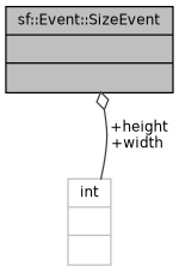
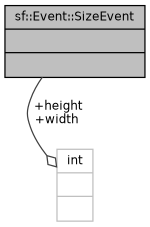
  digraph {
    node [fontname=Helvetica fontsize=10 shape=record style=filled]
    n1 [color=black fillcolor=grey75 fontcolor=black height=0.2 label="{sf::Event::SizeEvent\n||}" width=0.4]
    n2 [color=grey75 fillcolor=white height=0.2 label="{int\n||}" width=0.4]
-   n2 -> n1 [arrowhead=odiamond color=grey25 fontname=Helvetica fontsize=10 label=" +height\n+width" labelfontname=Helvetica labelfontsize=10 style=solid]
+   n1 -> n2 [arrowhead=odiamond color=grey25 fontname=Helvetica fontsize=10 label=" +height\n+width" labelfontname=Helvetica labelfontsize=10 style=solid]
  }
